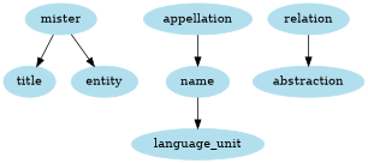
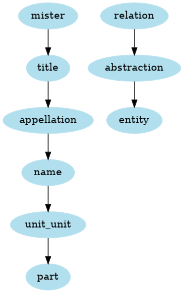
  digraph {
    node [color=lightblue2 style=filled]
    mister
    title
    appellation
    name
-   language_unit
+   language_unit [label=unit_unit]
+   part
    relation
    abstraction
    entity
    mister -> title
+   title -> appellation
    appellation -> name
    name -> language_unit
+   language_unit -> part
    relation -> abstraction
-   mister -> entity
+   abstraction -> entity
  }
